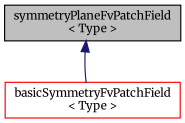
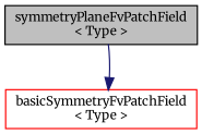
  digraph {
    fontname=Merriweather
    node [fontname=Merriweather fontsize=10 shape=record]
    n1 [color=black fillcolor=grey75 fontcolor=black height=0.2 label="symmetryPlaneFvPatchField\l\< Type \>" style=filled width=0.4]
    n2 [color=red height=0.2 label="basicSymmetryFvPatchField\l\< Type \>" width=0.4]
-   n1 -> n2 [color=midnightblue dir=back fontname=Merriweather fontsize=10 labelfontname=Helvetica labelfontsize=10 style=solid]
+   n2 -> n1 [color=midnightblue dir=back fontname=Merriweather fontsize=10 labelfontname=Helvetica labelfontsize=10 style=solid]
  }
